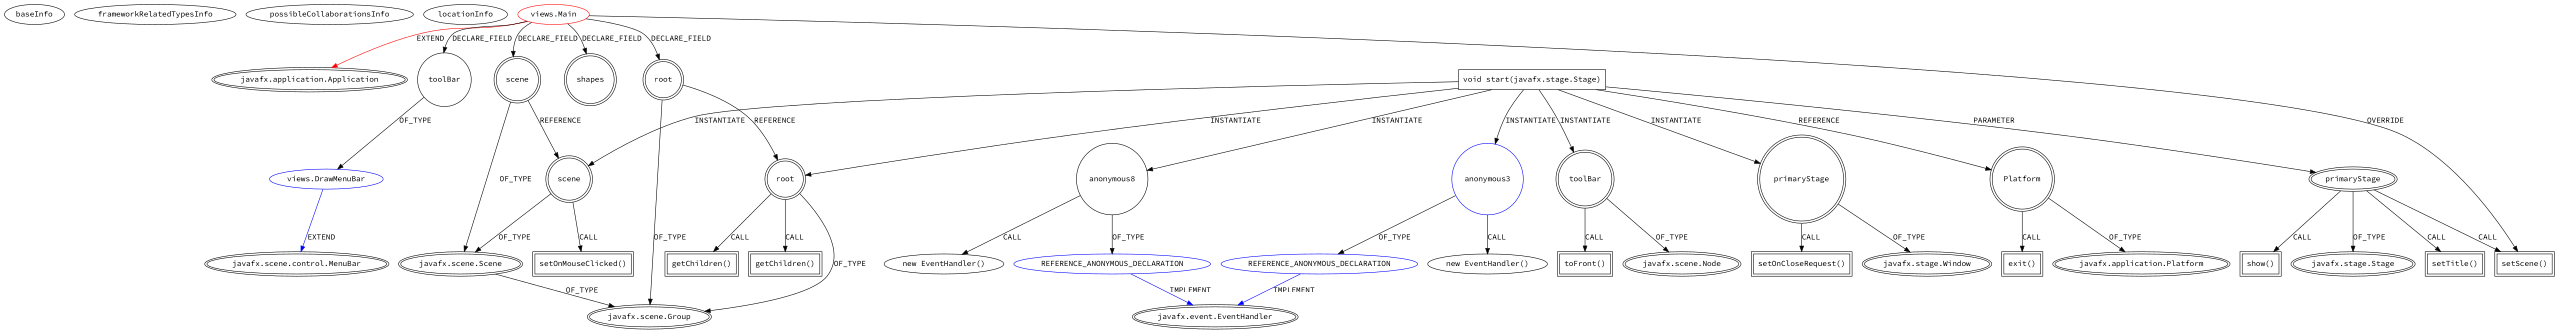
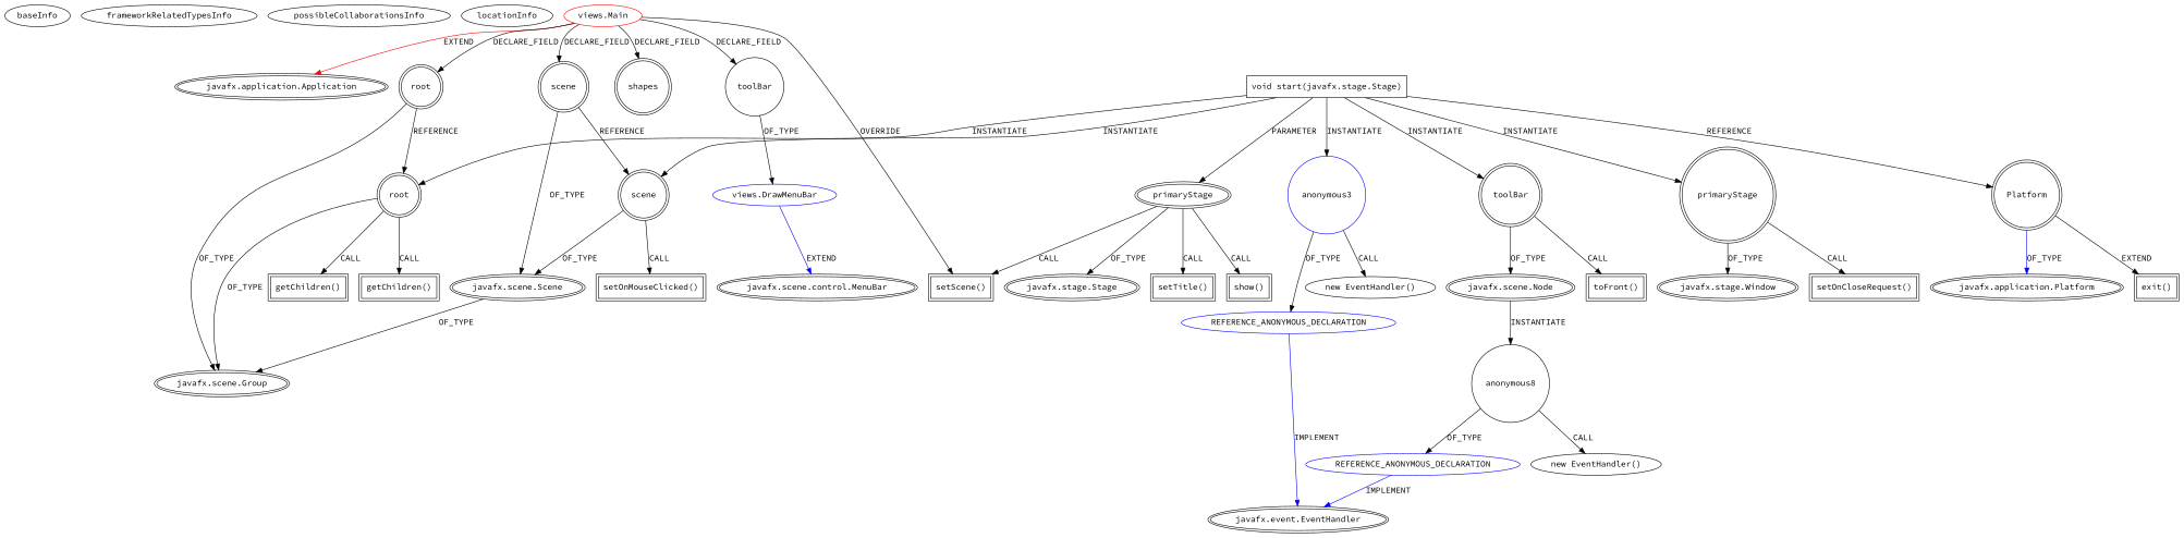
  digraph {
    fontname="Source Code Pro"
    node [fontname="Source Code Pro" isFrameworkType=true vertexType=INSIDE_CALL peripheries=2]
    edge [fontname="Source Code Pro"]
    baseInfo [category=extension_graph graphId=3453 isAnonymous=false possibleRelation=true isFrameworkType="" vertexType="" peripheries=""]
    frameworkRelatedTypesInfo [0="javafx.application.Application" isFrameworkType="" vertexType="" peripheries=""]
    possibleCollaborationsInfo [0="3453~OVERRIDING_METHOD_DECLARATION-INSTANTIATION-~javafx.application.Application ~javafx.event.EventHandler ~false~true" 1="3453~FIELD_DECLARATION-~javafx.application.Application ~javafx.scene.control.MenuBar ~false~false" isFrameworkType="" vertexType="" peripheries=""]
    locationInfo [contextSignature=Main filePath="/kevinkdo-draw/draw-master/src/views/Main.java" graphId=3453 projectName="kevinkdo-draw" isFrameworkType="" vertexType="" peripheries=""]
    n5 [color=red isFrameworkType=false label="views.Main" vertexType=ROOT_CLIENT_CLASS_DECLARATION peripheries=""]
    n6 [label="javafx.application.Application" vertexType=FRAMEWORK_CLASS_TYPE]
    n7 [label=root shape=circle vertexType=FIELD_DECLARATION]
    n8 [label=scene shape=circle vertexType=FIELD_DECLARATION]
    n9 [label=shapes shape=circle vertexType=FIELD_DECLARATION]
    n10 [isFrameworkType=false label=toolBar shape=circle vertexType=FIELD_DECLARATION peripheries=""]
    n11 [label="setScene()" shape=box]
    n12 [label="javafx.scene.Group" vertexType=FRAMEWORK_CLASS_TYPE]
    n13 [label=root shape=circle vertexType=VARIABLE_EXPRESION]
    n14 [label="javafx.scene.Scene" vertexType=FRAMEWORK_CLASS_TYPE]
    n15 [label=scene shape=circle vertexType=VARIABLE_EXPRESION]
    n16 [color=blue isFrameworkType=false label="views.DrawMenuBar" vertexType=REFERENCE_CLIENT_CLASS_DECLARATION peripheries=""]
    n17 [isFrameworkType=false label="void start(javafx.stage.Stage)" shape=box vertexType=OVERRIDING_METHOD_DECLARATION peripheries=""]
    n18 [label=primaryStage vertexType=PARAMETER_DECLARATION]
    n19 [color=blue isFrameworkType=false label=anonymous3 shape=circle vertexType=VARIABLE_EXPRESION peripheries=""]
    n20 [label=toolBar shape=circle vertexType=VARIABLE_EXPRESION]
    n21 [label=primaryStage shape=circle vertexType=VARIABLE_EXPRESION]
    n22 [isFrameworkType=false label=anonymous8 shape=circle vertexType=VARIABLE_EXPRESION peripheries=""]
    n23 [label=Platform shape=circle vertexType=VARIABLE_EXPRESION]
    n24 [label="getChildren()" shape=box]
    n25 [label="getChildren()" shape=box]
    n26 [label="setOnMouseClicked()" shape=box]
    n27 [label="javafx.scene.control.MenuBar" vertexType=FRAMEWORK_CLASS_TYPE]
    n28 [label="javafx.stage.Stage" vertexType=FRAMEWORK_CLASS_TYPE]
    n29 [label="setTitle()" shape=box]
    n30 [label="show()" shape=box]
    n31 [color=blue isFrameworkType=false label=REFERENCE_ANONYMOUS_DECLARATION vertexType=REFERENCE_ANONYMOUS_DECLARATION peripheries=""]
    n32 [isFrameworkType=false label="new EventHandler()" vertexType=CONSTRUCTOR_CALL peripheries=""]
    n33 [label="javafx.scene.Node" vertexType=FRAMEWORK_CLASS_TYPE]
    n34 [label="toFront()" shape=box]
    n35 [label="javafx.stage.Window" vertexType=FRAMEWORK_CLASS_TYPE]
    n36 [label="setOnCloseRequest()" shape=box]
    n37 [color=blue isFrameworkType=false label=REFERENCE_ANONYMOUS_DECLARATION vertexType=REFERENCE_ANONYMOUS_DECLARATION peripheries=""]
    n38 [isFrameworkType=false label="new EventHandler()" vertexType=CONSTRUCTOR_CALL peripheries=""]
    n39 [label="javafx.application.Platform" vertexType=FRAMEWORK_CLASS_TYPE]
    n40 [label="exit()" shape=box]
    n41 [label="javafx.event.EventHandler" vertexType=FRAMEWORK_INTERFACE_TYPE]
    n5 -> n6 [color=red label=EXTEND]
    n5 -> n7 [label=DECLARE_FIELD]
    n5 -> n8 [label=DECLARE_FIELD]
    n5 -> n9 [label=DECLARE_FIELD]
    n5 -> n10 [label=DECLARE_FIELD]
    n5 -> n11 [label=OVERRIDE]
    n7 -> n12 [label=OF_TYPE]
    n7 -> n13 [label=REFERENCE]
    n8 -> n14 [label=OF_TYPE]
    n8 -> n15 [label=REFERENCE]
    n10 -> n16 [label=OF_TYPE]
    n13 -> n12 [label=OF_TYPE]
    n13 -> n24 [label=CALL]
    n13 -> n25 [label=CALL]
    n14 -> n12 [label=OF_TYPE]
    n15 -> n14 [label=OF_TYPE]
    n15 -> n26 [label=CALL]
    n16 -> n27 [color=blue label=EXTEND]
    n17 -> n13 [label=INSTANTIATE]
    n17 -> n15 [label=INSTANTIATE]
    n17 -> n18 [label=PARAMETER]
    n17 -> n19 [label=INSTANTIATE]
    n17 -> n20 [label=INSTANTIATE]
    n17 -> n21 [label=INSTANTIATE]
-   n17 -> n22 [label=INSTANTIATE]
+   n33 -> n22 [label=INSTANTIATE]
    n17 -> n23 [label=REFERENCE]
    n18 -> n11 [label=CALL]
    n18 -> n28 [label=OF_TYPE]
    n18 -> n29 [label=CALL]
    n18 -> n30 [label=CALL]
    n19 -> n31 [label=OF_TYPE]
    n19 -> n32 [label=CALL]
    n20 -> n33 [label=OF_TYPE]
    n20 -> n34 [label=CALL]
    n21 -> n35 [label=OF_TYPE]
    n21 -> n36 [label=CALL]
    n22 -> n37 [label=OF_TYPE]
    n22 -> n38 [label=CALL]
-   n23 -> n39 [label=OF_TYPE]
-   n23 -> n40 [label=CALL]
+   n23 -> n39 [label=OF_TYPE color=blue]
+   n23 -> n40 [label=EXTEND]
    n31 -> n41 [color=blue label=IMPLEMENT]
    n37 -> n41 [color=blue label=IMPLEMENT]
  }
